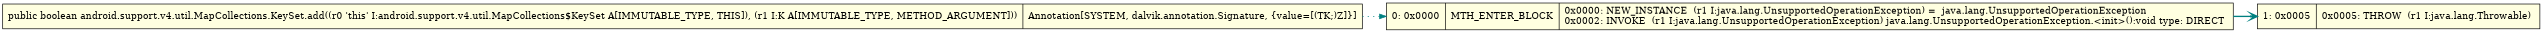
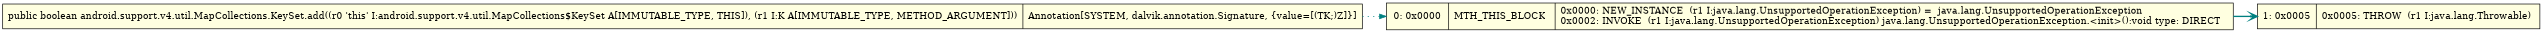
  digraph {
    rankdir=LR
    node [shape=record style=filled fillcolor=lightyellow]
    edge [color=teal]
-   n1 [label="{0\:\ 0x0000|MTH_ENTER_BLOCK\l|0x0000: NEW_INSTANCE  (r1 I:java.lang.UnsupportedOperationException) =  java.lang.UnsupportedOperationException \l0x0002: INVOKE  (r1 I:java.lang.UnsupportedOperationException) java.lang.UnsupportedOperationException.\<init\>():void type: DIRECT \l}"]
+   n1 [label="{0\:\ 0x0000|MTH_THIS_BLOCK\l|0x0000: NEW_INSTANCE  (r1 I:java.lang.UnsupportedOperationException) =  java.lang.UnsupportedOperationException \l0x0002: INVOKE  (r1 I:java.lang.UnsupportedOperationException) java.lang.UnsupportedOperationException.\<init\>():void type: DIRECT \l}"]
    n2 [label="{1\:\ 0x0005|0x0005: THROW  (r1 I:java.lang.Throwable) \l}"]
    n3 [label="{public boolean android.support.v4.util.MapCollections.KeySet.add((r0 'this' I:android.support.v4.util.MapCollections$KeySet A[IMMUTABLE_TYPE, THIS]), (r1 I:K A[IMMUTABLE_TYPE, METHOD_ARGUMENT]))  | Annotation[SYSTEM, dalvik.annotation.Signature, \{value=[(TK;)Z]\}]\l}"]
    n1 -> n2 [style=bold arrowhead=vee]
    n3 -> n1 [style=dotted arrowhead=normal]
  }
